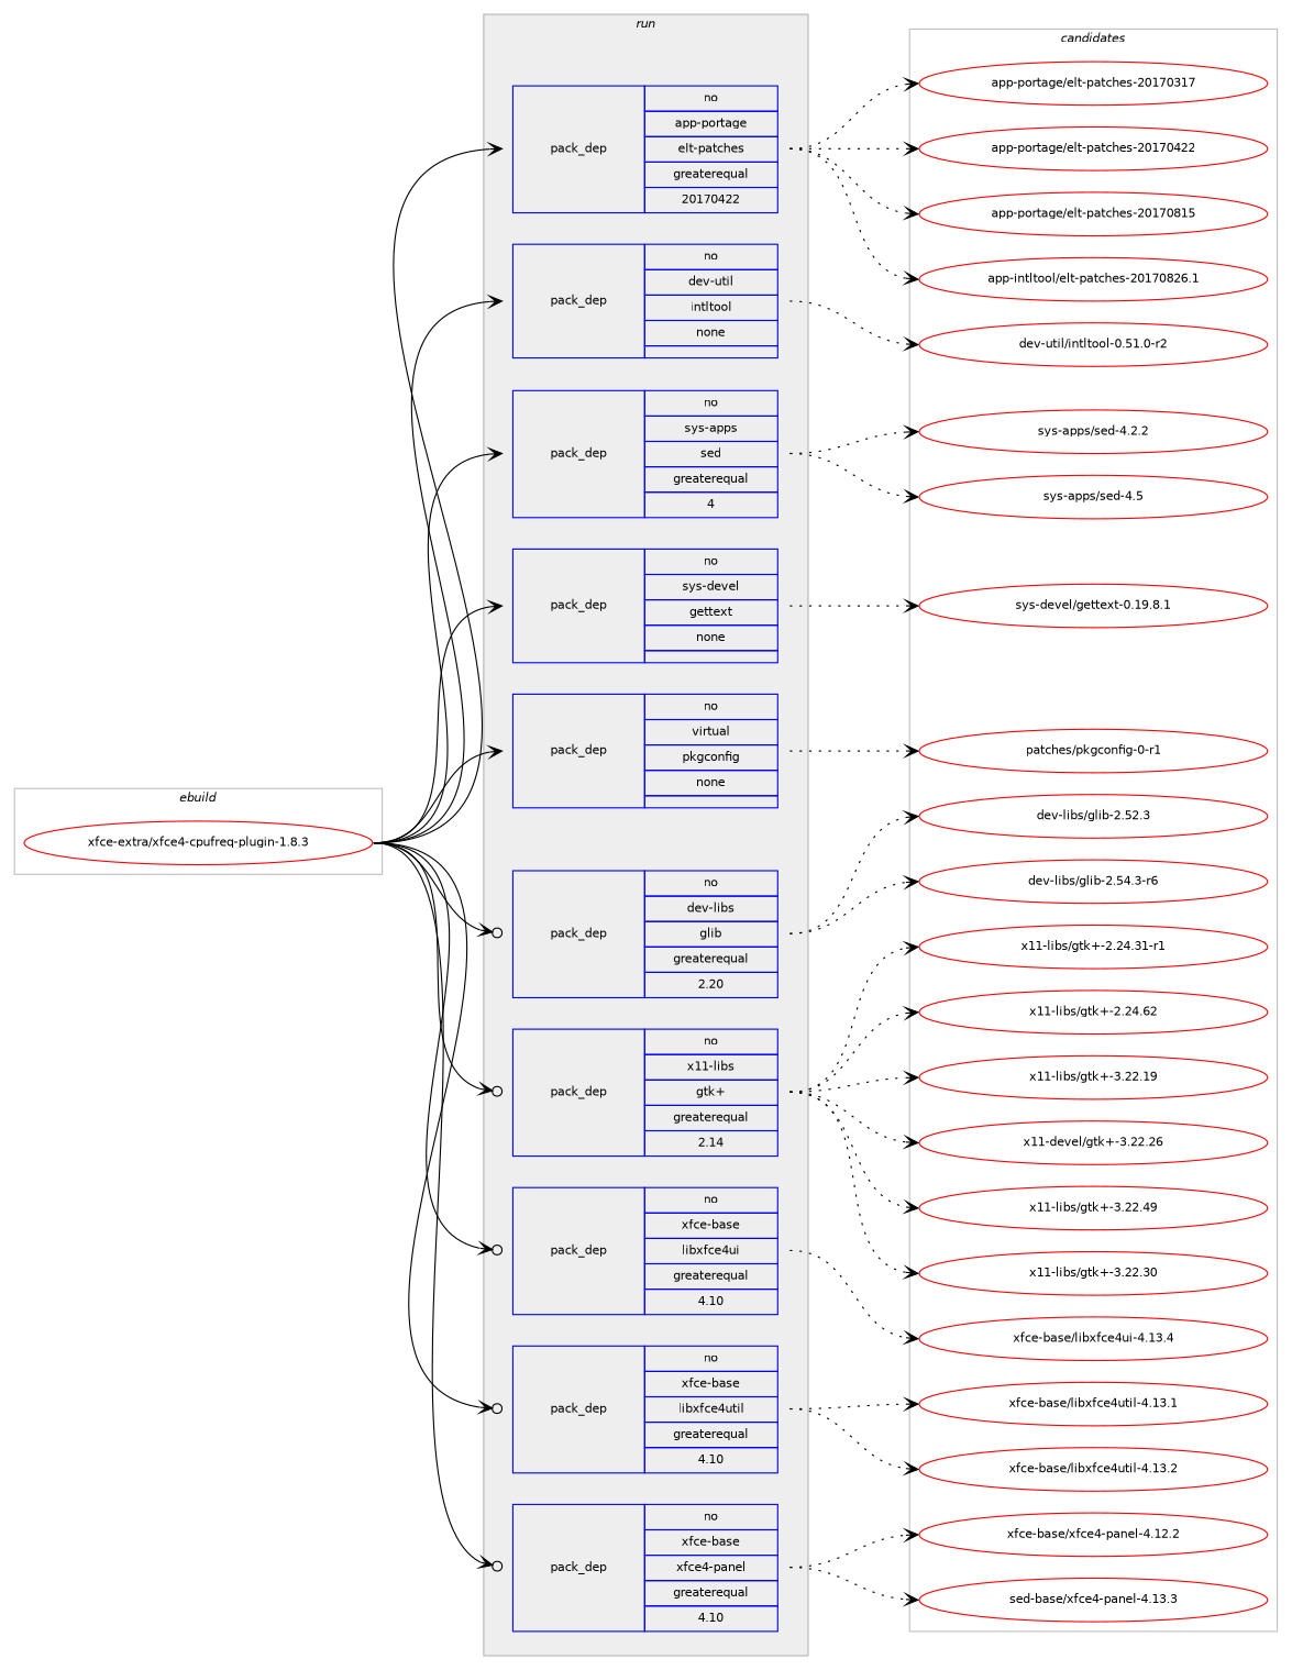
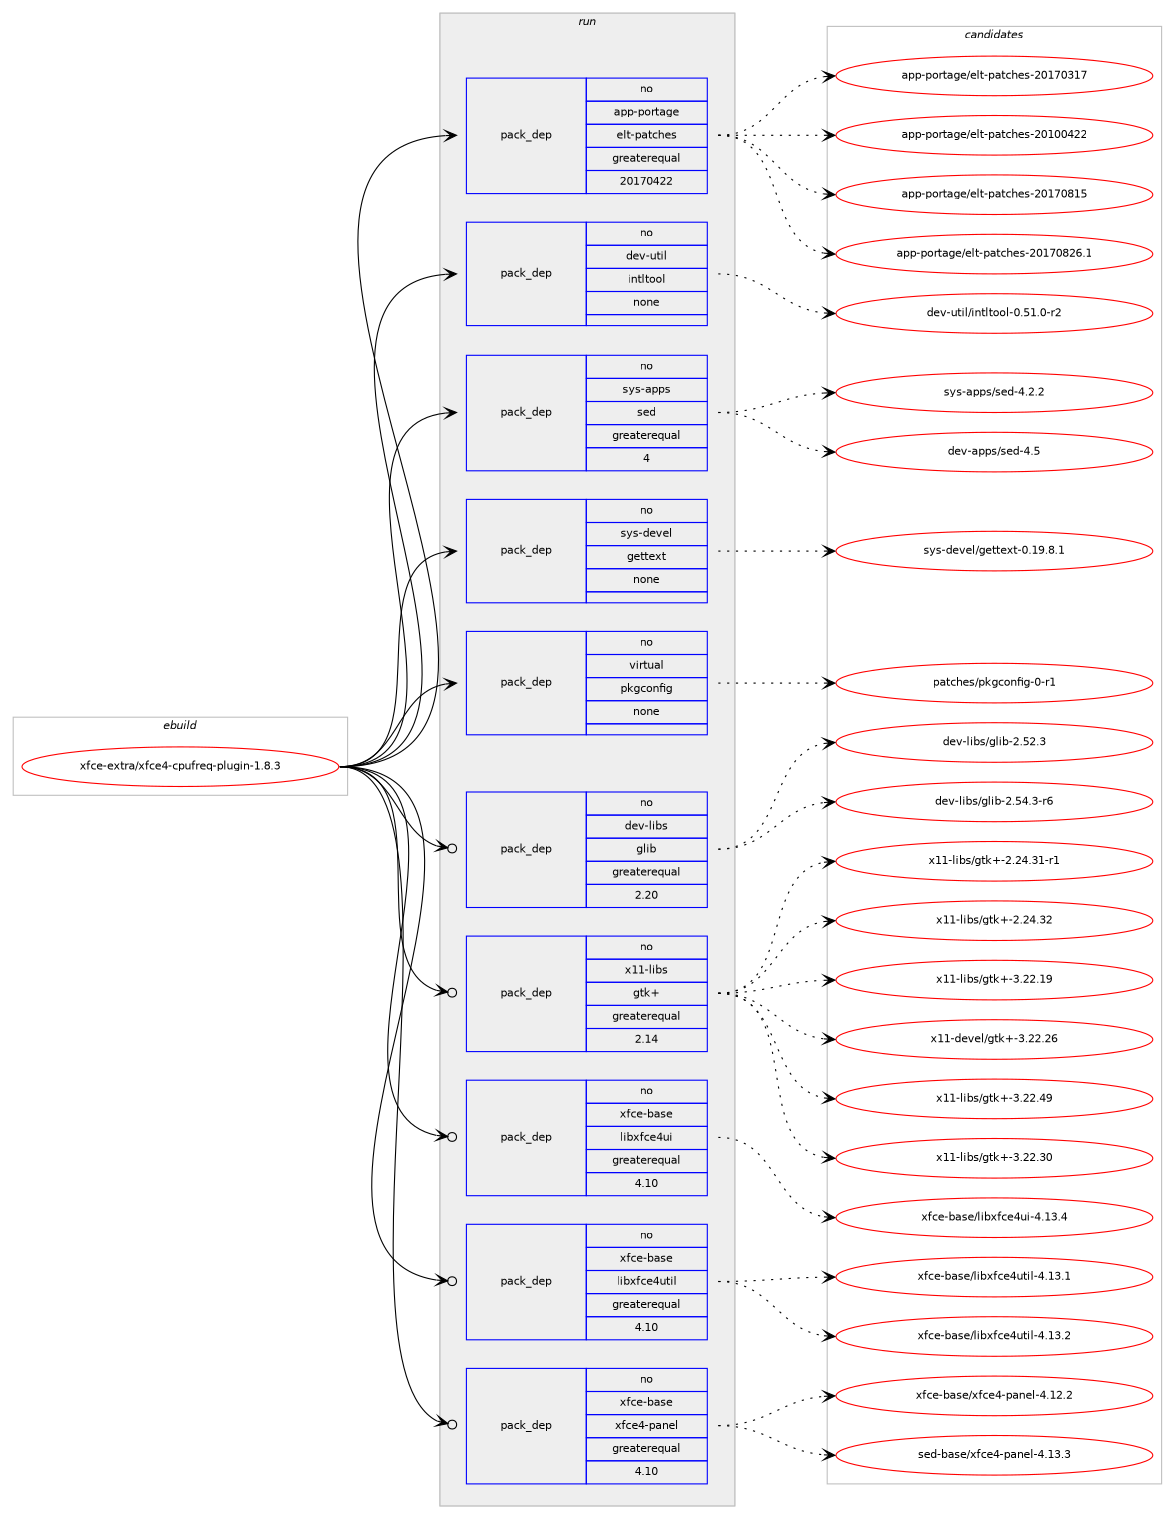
  digraph {
    compound=true
    concentrate=true
    fontname=Helvetica
    fontsize=10
    newrank=true
    rankdir=LR
    ranksep=1.5
    node [color=red fontname=Helvetica fontsize=10]
    edge [arrowhead=vee headport=w style=dotted tailport=e weight=100]
    n1 [label="xfce-extra/xfce4-cpufreq-plugin-1.8.3" width=4]
    n2 [color=blue label=<<TABLE BORDER="0" CELLBORDER="1" CELLSPACING="0" CELLPADDING="4" WIDTH="220"><TR><TD ROWSPAN="6" CELLPADDING="30">pack_dep</TD></TR><TR><TD WIDTH="110">no</TD></TR><TR><TD>app-portage</TD></TR><TR><TD>elt-patches</TD></TR><TR><TD>greaterequal</TD></TR><TR><TD>20170422</TD></TR></TABLE>> shape=none]
    n3 [color=blue label=<<TABLE BORDER="0" CELLBORDER="1" CELLSPACING="0" CELLPADDING="4" WIDTH="220"><TR><TD ROWSPAN="6" CELLPADDING="30">pack_dep</TD></TR><TR><TD WIDTH="110">no</TD></TR><TR><TD>dev-util</TD></TR><TR><TD>intltool</TD></TR><TR><TD>none</TD></TR><TR><TD></TD></TR></TABLE>> shape=none]
    n4 [color=blue label=<<TABLE BORDER="0" CELLBORDER="1" CELLSPACING="0" CELLPADDING="4" WIDTH="220"><TR><TD ROWSPAN="6" CELLPADDING="30">pack_dep</TD></TR><TR><TD WIDTH="110">no</TD></TR><TR><TD>sys-apps</TD></TR><TR><TD>sed</TD></TR><TR><TD>greaterequal</TD></TR><TR><TD>4</TD></TR></TABLE>> shape=none]
    n5 [color=blue label=<<TABLE BORDER="0" CELLBORDER="1" CELLSPACING="0" CELLPADDING="4" WIDTH="220"><TR><TD ROWSPAN="6" CELLPADDING="30">pack_dep</TD></TR><TR><TD WIDTH="110">no</TD></TR><TR><TD>sys-devel</TD></TR><TR><TD>gettext</TD></TR><TR><TD>none</TD></TR><TR><TD></TD></TR></TABLE>> shape=none]
    n6 [color=blue label=<<TABLE BORDER="0" CELLBORDER="1" CELLSPACING="0" CELLPADDING="4" WIDTH="220"><TR><TD ROWSPAN="6" CELLPADDING="30">pack_dep</TD></TR><TR><TD WIDTH="110">no</TD></TR><TR><TD>virtual</TD></TR><TR><TD>pkgconfig</TD></TR><TR><TD>none</TD></TR><TR><TD></TD></TR></TABLE>> shape=none]
    n7 [color=blue label=<<TABLE BORDER="0" CELLBORDER="1" CELLSPACING="0" CELLPADDING="4" WIDTH="220"><TR><TD ROWSPAN="6" CELLPADDING="30">pack_dep</TD></TR><TR><TD WIDTH="110">no</TD></TR><TR><TD>dev-libs</TD></TR><TR><TD>glib</TD></TR><TR><TD>greaterequal</TD></TR><TR><TD>2.20</TD></TR></TABLE>> shape=none]
    n8 [color=blue label=<<TABLE BORDER="0" CELLBORDER="1" CELLSPACING="0" CELLPADDING="4" WIDTH="220"><TR><TD ROWSPAN="6" CELLPADDING="30">pack_dep</TD></TR><TR><TD WIDTH="110">no</TD></TR><TR><TD>x11-libs</TD></TR><TR><TD>gtk+</TD></TR><TR><TD>greaterequal</TD></TR><TR><TD>2.14</TD></TR></TABLE>> shape=none]
    n9 [color=blue label=<<TABLE BORDER="0" CELLBORDER="1" CELLSPACING="0" CELLPADDING="4" WIDTH="220"><TR><TD ROWSPAN="6" CELLPADDING="30">pack_dep</TD></TR><TR><TD WIDTH="110">no</TD></TR><TR><TD>xfce-base</TD></TR><TR><TD>libxfce4ui</TD></TR><TR><TD>greaterequal</TD></TR><TR><TD>4.10</TD></TR></TABLE>> shape=none]
    n10 [color=blue label=<<TABLE BORDER="0" CELLBORDER="1" CELLSPACING="0" CELLPADDING="4" WIDTH="220"><TR><TD ROWSPAN="6" CELLPADDING="30">pack_dep</TD></TR><TR><TD WIDTH="110">no</TD></TR><TR><TD>xfce-base</TD></TR><TR><TD>libxfce4util</TD></TR><TR><TD>greaterequal</TD></TR><TR><TD>4.10</TD></TR></TABLE>> shape=none]
    n11 [color=blue label=<<TABLE BORDER="0" CELLBORDER="1" CELLSPACING="0" CELLPADDING="4" WIDTH="220"><TR><TD ROWSPAN="6" CELLPADDING="30">pack_dep</TD></TR><TR><TD WIDTH="110">no</TD></TR><TR><TD>xfce-base</TD></TR><TR><TD>xfce4-panel</TD></TR><TR><TD>greaterequal</TD></TR><TR><TD>4.10</TD></TR></TABLE>> shape=none]
    n12 [label="app-portage/elt-patches-20170317" width=4]
-   n13 [label="app-portage/elt-patches-20170422" width=4]
+   n13 [label="app-portage/elt-patches-20100422" width=4]
    n14 [label="app-portage/elt-patches-20170815" width=4]
-   n15 [label="app-intltool/elt-patches-20170826.1" width=4]
+   n15 [label="app-portage/elt-patches-20170826.1" width=4]
    n16 [label="dev-util/intltool-0.51.0-r2" width=4]
    n17 [label="sys-apps/sed-4.2.2" width=4]
-   n18 [label="sys-apps/sed-4.5" width=4]
+   n18 [label="dev-apps/sed-4.5" width=4]
    n19 [label="sys-devel/gettext-0.19.8.1" width=4]
    n20 [label="patches/pkgconfig-0-r1" width=4]
    n21 [label="dev-libs/glib-2.52.3" width=4]
    n22 [label="dev-libs/glib-2.54.3-r6" width=4]
    n23 [label="x11-libs/gtk+-2.24.31-r1" width=4]
-   n24 [label="x11-libs/gtk+-2.24.62" width=4]
+   n24 [label="x11-libs/gtk+-2.24.32" width=4]
    n25 [label="x11-libs/gtk+-3.22.19" width=4]
    n26 [label="x11-devel/gtk+-3.22.26" width=4]
    n27 [label="x11-libs/gtk+-3.22.49" width=4]
    n28 [label="x11-libs/gtk+-3.22.30" width=4]
    n29 [label="xfce-base/libxfce4ui-4.13.4" width=4]
    n30 [label="xfce-base/libxfce4util-4.13.1" width=4]
    n31 [label="xfce-base/libxfce4util-4.13.2" width=4]
    n32 [label="xfce-base/xfce4-panel-4.12.2" width=4]
    n33 [label="sed-base/xfce4-panel-4.13.3" width=4]
    subgraph cluster_1 {
      color=gray
      label=<<i>ebuild</i>>
      rank=same
      n1
    }
    subgraph cluster_2 {
      color=gray
      label=<<i>dependencies</i>>
      subgraph cluster_3 {
        color=gray
        fillcolor="#eeeeee"
        label=<<i>compile</i>>
        style=filled
        subgraph sub_4 {
          color=gray
          fillcolor="#eeeeee"
          label=<<i>compile</i>>
          style=filled
          n2
        }
        subgraph sub_5 {
          color=gray
          fillcolor="#eeeeee"
          label=<<i>compile</i>>
          style=filled
          n3
        }
        subgraph sub_6 {
          color=gray
          fillcolor="#eeeeee"
          label=<<i>compile</i>>
          style=filled
          n4
        }
        subgraph sub_7 {
          color=gray
          fillcolor="#eeeeee"
          label=<<i>compile</i>>
          style=filled
          n5
        }
        subgraph sub_8 {
          color=gray
          fillcolor="#eeeeee"
          label=<<i>compile</i>>
          style=filled
          n6
        }
      }
      subgraph cluster_9 {
        color=gray
        fillcolor="#eeeeee"
        label=<<i>compile and run</i>>
        style=filled
        subgraph sub_10 {
          color=gray
          fillcolor="#eeeeee"
          label=<<i>compile and run</i>>
          style=filled
          n7
        }
        subgraph sub_11 {
          color=gray
          fillcolor="#eeeeee"
          label=<<i>compile and run</i>>
          style=filled
          n8
        }
        subgraph sub_12 {
          color=gray
          fillcolor="#eeeeee"
          label=<<i>compile and run</i>>
          style=filled
          n9
        }
        subgraph sub_13 {
          color=gray
          fillcolor="#eeeeee"
          label=<<i>compile and run</i>>
          style=filled
          n10
        }
        subgraph sub_14 {
          color=gray
          fillcolor="#eeeeee"
          label=<<i>compile and run</i>>
          style=filled
          n11
        }
      }
      subgraph cluster_15 {
        color=gray
        fillcolor="#eeeeee"
        label=<<i>run</i>>
        style=filled
      }
    }
    subgraph cluster_16 {
      color=gray
      label=<<i>candidates</i>>
      rank=same
      subgraph sub_17 {
        color=black
        label=<<i>candidates</i>>
        nodesep=1
        rank=same
        n12
        n13
        n14
        n15
      }
      subgraph sub_18 {
        color=black
        label=<<i>candidates</i>>
        nodesep=1
        rank=same
        n16
      }
      subgraph sub_19 {
        color=black
        label=<<i>candidates</i>>
        nodesep=1
        rank=same
        n17
        n18
      }
      subgraph sub_20 {
        color=black
        label=<<i>candidates</i>>
        nodesep=1
        rank=same
        n19
      }
      subgraph sub_21 {
        color=black
        label=<<i>candidates</i>>
        nodesep=1
        rank=same
        n20
      }
      subgraph sub_22 {
        color=black
        label=<<i>candidates</i>>
        nodesep=1
        rank=same
        n21
        n22
      }
      subgraph sub_23 {
        color=black
        label=<<i>candidates</i>>
        nodesep=1
        rank=same
        n23
        n24
        n25
        n26
        n27
        n28
      }
      subgraph sub_24 {
        color=black
        label=<<i>candidates</i>>
        nodesep=1
        rank=same
        n29
      }
      subgraph sub_25 {
        color=black
        label=<<i>candidates</i>>
        nodesep=1
        rank=same
        n30
        n31
      }
      subgraph sub_26 {
        color=black
        label=<<i>candidates</i>>
        nodesep=1
        rank=same
        n32
        n33
      }
    }
    n1 -> n2 [style=solid weight=20]
    n1 -> n3 [style=solid weight=20]
    n1 -> n4 [style=solid weight=20]
    n1 -> n5 [style=solid weight=20]
    n1 -> n6 [style=solid weight=20]
    n1 -> n7 [arrowhead=odotvee style=solid weight=20]
    n1 -> n8 [arrowhead=odotvee style=solid weight=20]
    n1 -> n9 [arrowhead=odotvee style=solid weight=20]
    n1 -> n10 [arrowhead=odotvee style=solid weight=20]
    n1 -> n11 [arrowhead=odotvee style=solid weight=20]
    n2 -> n12
    n2 -> n13
    n2 -> n14
    n2 -> n15
    n3 -> n16
    n4 -> n17
    n4 -> n18
    n5 -> n19
    n6 -> n20
    n7 -> n21
    n7 -> n22
    n8 -> n23
    n8 -> n24
    n8 -> n25
    n8 -> n26
    n8 -> n27
    n8 -> n28
    n9 -> n29
    n10 -> n30
    n10 -> n31
    n11 -> n32
    n11 -> n33
  }
